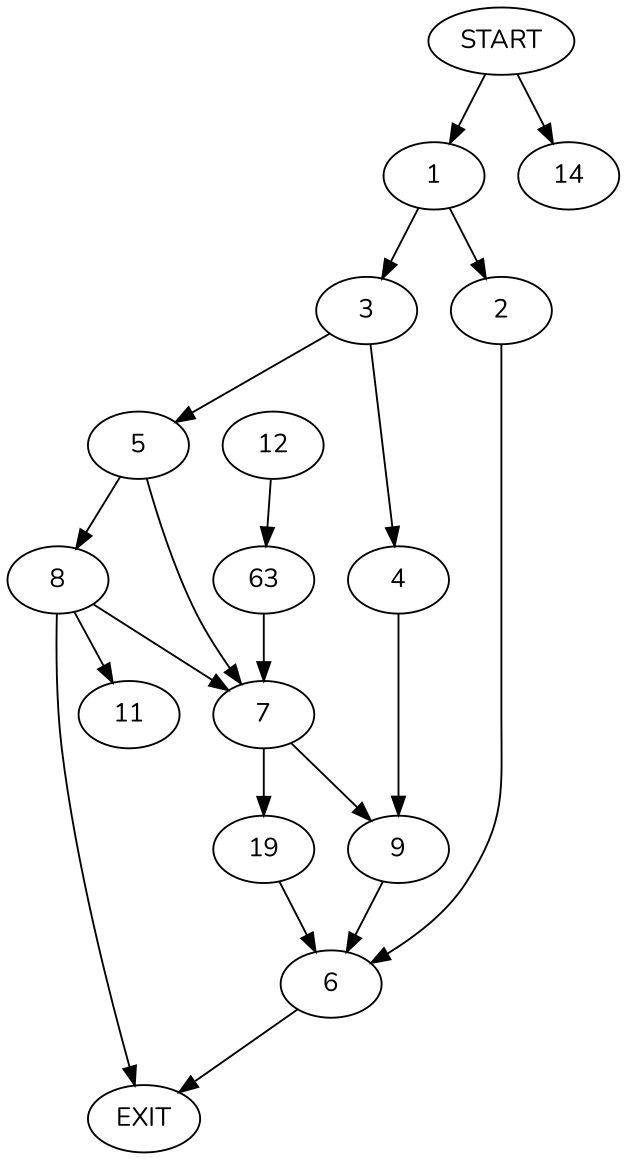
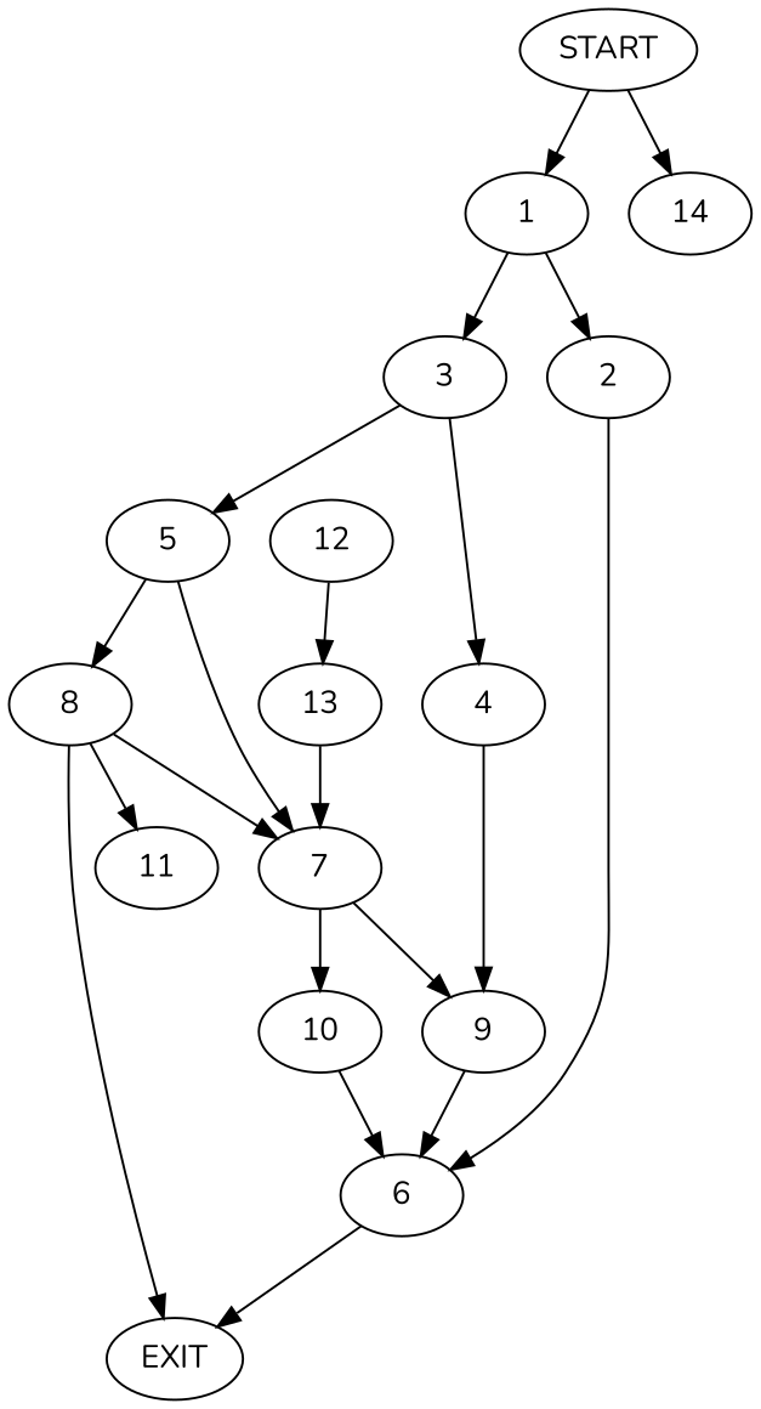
  digraph {
    fontname=Nunito
    node [fontname=Nunito]
    edge [fontname=Nunito]
    n1 [label=START]
    1
    14
    2
    3
    n6 [label=EXIT]
    6
    4
    5
    9
    7
    8
-   10 [label=19]
+   10
    11
    12
-   13 [label=63]
+   13
    n1 -> 1
    n1 -> 14
    1 -> 2
    1 -> 3
    2 -> 6
    3 -> 4
    3 -> 5
    6 -> n6
    4 -> 9
    5 -> 7
    5 -> 8
    9 -> 6
    7 -> 9
    7 -> 10
    8 -> n6
    8 -> 7
    8 -> 11
    10 -> 6
    12 -> 13
    13 -> 7
  }
